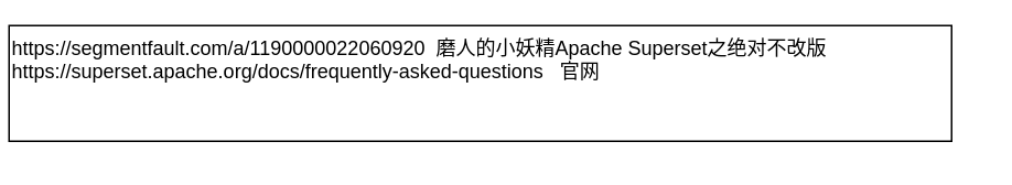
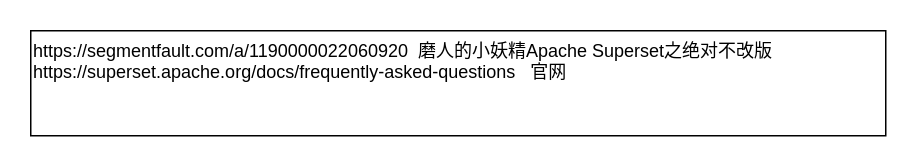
  <mxCell id="0" />
  <mxCell id="1" parent="0" />
- <mxCell id="2" value="https://segmentfault.com/a/1190000022060920&amp;nbsp;&amp;nbsp;磨人的小妖精Apache Superset之绝对不改版&lt;br&gt;https://superset.apache.org/docs/frequently-asked-questions&amp;nbsp; &amp;nbsp;官网&lt;br&gt;" style="rounded=0;whiteSpace=wrap;html=1;align=left;verticalAlign=top;" vertex="1" parent="1"><mxGeometry x="5" y="15" width="570" height="70" as="geometry" /></mxCell>
+ <mxCell id="2" value="https://segmentfault.com/a/1190000022060920&amp;nbsp;&amp;nbsp;磨人的小妖精Apache Superset之绝对不改版&lt;br&gt;https://superset.apache.org/docs/frequently-asked-questions&amp;nbsp; &amp;nbsp;官网&lt;br&gt;" style="rounded=0;whiteSpace=wrap;html=1;align=left;verticalAlign=top;" vertex="1" parent="1"><mxGeometry x="20" y="20" width="570" height="70" as="geometry" /></mxCell>
